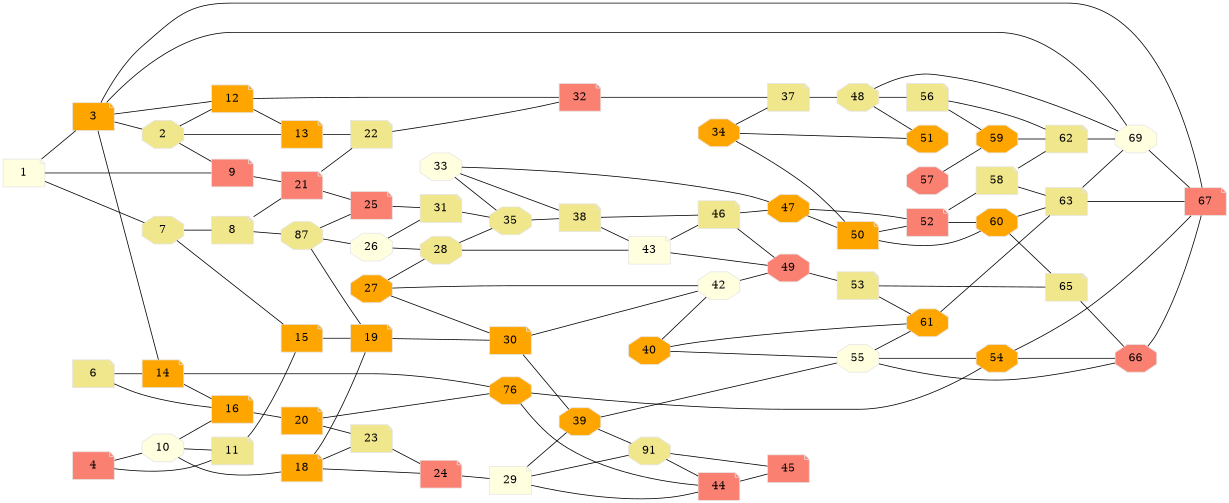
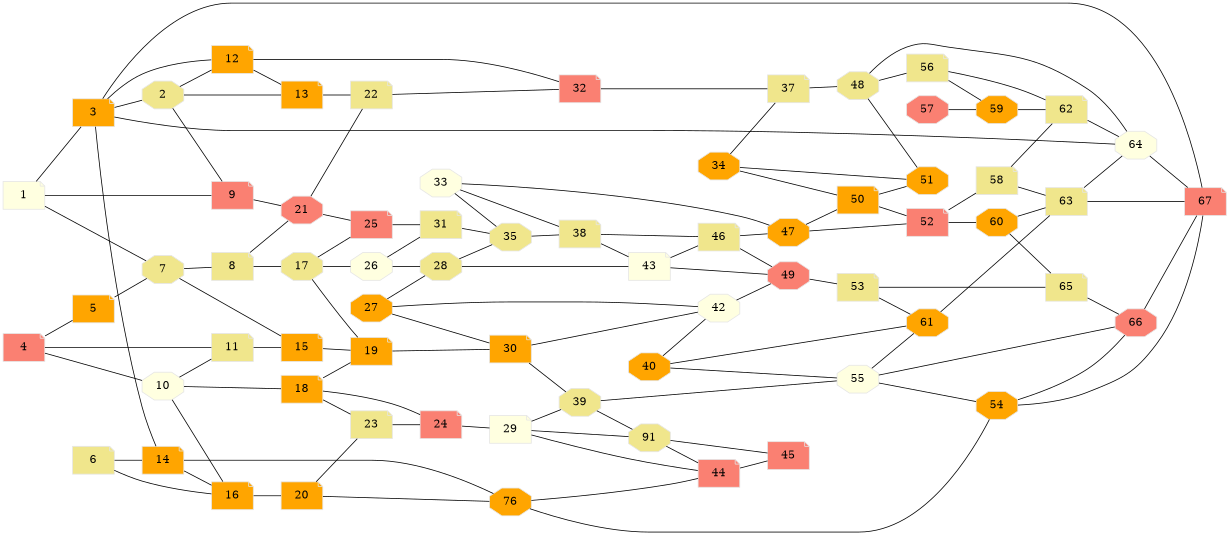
  graph {
    rankdir=LR
    node [color=gray90 fillcolor=khaki shape=note style=filled]
    edge [weight=1.0]
    1 [fillcolor=lightyellow]
    3 [fillcolor=orange]
    7 [shape=octagon]
    9 [fillcolor=salmon]
    2 [shape=octagon]
    12 [fillcolor=orange]
    14 [fillcolor=orange]
-   64 [fillcolor=lightyellow shape=octagon label=69]
+   64 [fillcolor=lightyellow shape=octagon]
    67 [fillcolor=salmon]
    8
    15 [fillcolor=orange]
-   21 [fillcolor=salmon]
+   21 [fillcolor=salmon shape=octagon]
    13 [fillcolor=orange]
    32 [fillcolor=salmon]
    22
+   5 [fillcolor=orange]
    16 [fillcolor=orange]
    n18 [fillcolor=orange label=76 shape=octagon]
    4 [fillcolor=salmon]
    10 [fillcolor=lightyellow shape=octagon]
    11
    18 [fillcolor=orange]
    6
    20 [fillcolor=orange]
-   17 [shape=octagon label=87]
+   17 [shape=octagon]
    19 [fillcolor=orange]
    25 [fillcolor=salmon]
    26 [fillcolor=lightyellow shape=octagon]
    23
    24 [fillcolor=salmon]
    37
    44 [fillcolor=salmon]
    54 [fillcolor=orange shape=octagon]
    30 [fillcolor=orange]
    31
    28 [shape=octagon]
    29 [fillcolor=lightyellow]
    42 [fillcolor=lightyellow shape=octagon]
-   39 [fillcolor=orange shape=octagon]
+   39 [shape=octagon]
    n40 [label=91 shape=octagon]
    35 [shape=octagon]
    43 [fillcolor=lightyellow]
    27 [fillcolor=orange shape=octagon]
    49 [fillcolor=salmon shape=octagon]
    38
    46
    55 [fillcolor=lightyellow shape=octagon]
    45 [fillcolor=salmon]
    48 [shape=octagon]
    33 [fillcolor=lightyellow shape=octagon]
    47 [fillcolor=orange shape=octagon]
    50 [fillcolor=orange]
    52 [fillcolor=salmon]
    34 [fillcolor=orange shape=octagon]
    51 [fillcolor=orange shape=octagon]
    66 [fillcolor=salmon shape=octagon]
    56
    61 [fillcolor=orange shape=octagon]
    40 [fillcolor=orange shape=octagon]
    63
    53
    58
    60 [fillcolor=orange shape=octagon]
    59 [fillcolor=orange shape=octagon]
    62
    65
    57 [fillcolor=salmon shape=octagon]
    1 -- 3
    1 -- 7
    1 -- 9
    3 -- 2
    3 -- 12
    3 -- 14
    3 -- 64
    3 -- 67
    7 -- 8
    7 -- 15
    9 -- 21
    2 -- 9
    2 -- 12
    2 -- 13 [weight=3.0]
    12 -- 13
    12 -- 32
    14 -- 16
    14 -- n18
    64 -- 67
    8 -- 21
    8 -- 17
    15 -- 19
    21 -- 22
    21 -- 25
    13 -- 22
    32 -- 37 [weight=2.0]
    22 -- 32
+   5 -- 7
    16 -- 20
    n18 -- 44
    n18 -- 54
+   4 -- 5
    4 -- 10
    4 -- 11
    10 -- 16
    10 -- 11
    10 -- 18
    11 -- 15 [weight=2.0]
    18 -- 19
    18 -- 23
    18 -- 24
    6 -- 14 [weight=2.0]
    6 -- 16
    20 -- n18
    20 -- 23 [weight=2.0]
    17 -- 19
    17 -- 25
    17 -- 26
    19 -- 30
    25 -- 31 [weight=2.0]
    26 -- 31
    26 -- 28
    23 -- 24
    24 -- 29
    37 -- 48
    44 -- 45
    54 -- 67
    54 -- 66
    30 -- 42
    30 -- 39
    31 -- 35
    28 -- 35
    28 -- 43
    29 -- 44
    29 -- 39
    29 -- n40
    42 -- 49
    39 -- n40
    39 -- 55
    n40 -- 44
    n40 -- 45
    35 -- 38
    43 -- 49
    43 -- 46
    27 -- 30
    27 -- 28
    27 -- 42
    49 -- 53
    38 -- 43
    38 -- 46
    46 -- 49
    46 -- 47
    55 -- 54
    55 -- 66
    55 -- 61
    48 -- 64
    48 -- 51
    48 -- 56
    33 -- 35
    33 -- 38
    33 -- 47
    47 -- 50
    47 -- 52
    50 -- 52
-   50 -- 60
+   50 -- 51
    52 -- 58
    52 -- 60
    34 -- 37
    34 -- 50
    34 -- 51
    66 -- 67
    56 -- 59
    56 -- 62
    61 -- 63
    40 -- 42
    40 -- 55
    40 -- 61
    63 -- 64
    63 -- 67
    53 -- 61
    53 -- 65
    58 -- 63
    58 -- 62
    60 -- 63
    60 -- 65
    59 -- 62
    62 -- 64
    65 -- 66
    57 -- 59 [weight=2.0]
  }
